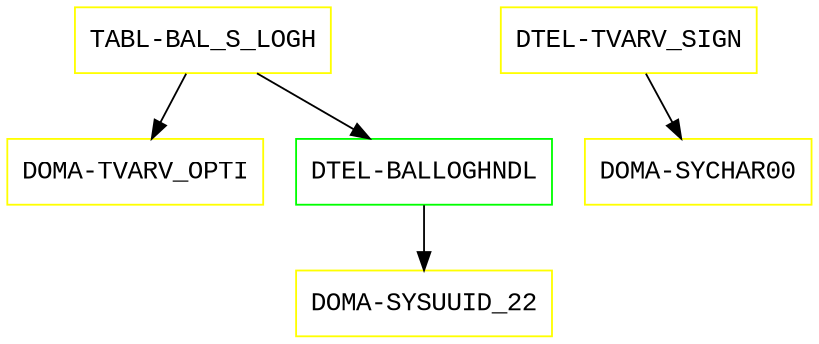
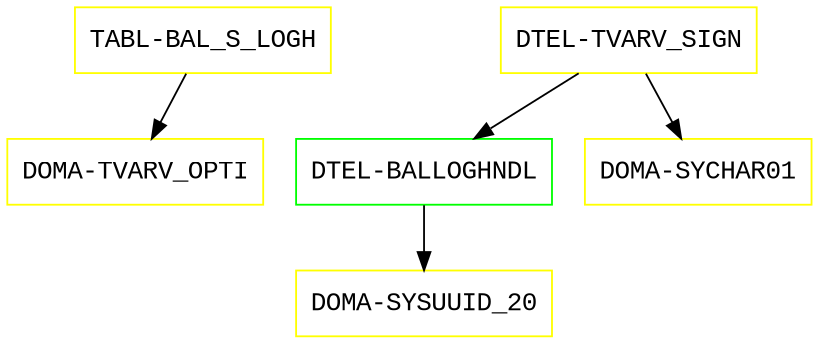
  digraph {
    fontname="Liberation Mono"
    node [color=yellow fontname="Liberation Mono" shape=box]
    edge [fontname="Liberation Mono"]
    "DTEL-BALLOGHNDL" [color=green]
    "TABL-BAL_S_LOGH"
    n3 [label="DOMA-TVARV_OPTI"]
-   "DOMA-SYSUUID_22"
+   "DOMA-SYSUUID_22" [label="DOMA-SYSUUID_20"]
    "DTEL-TVARV_SIGN"
-   "DOMA-SYCHAR01" [label="DOMA-SYCHAR00"]
+   "DOMA-SYCHAR01"
    "DTEL-BALLOGHNDL" -> "DOMA-SYSUUID_22"
-   "TABL-BAL_S_LOGH" -> "DTEL-BALLOGHNDL"
+   "DTEL-TVARV_SIGN" -> "DTEL-BALLOGHNDL"
    "TABL-BAL_S_LOGH" -> n3
    "DTEL-TVARV_SIGN" -> "DOMA-SYCHAR01"
  }
